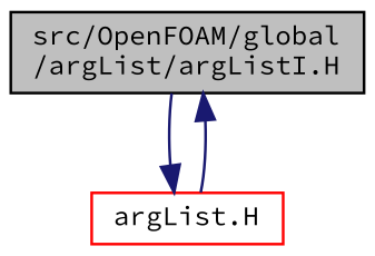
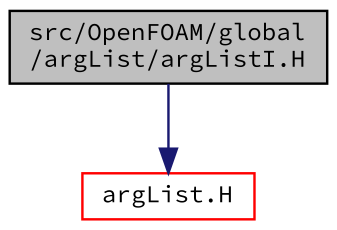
  digraph {
    fontname="Source Code Pro"
    node [fontname="Source Code Pro" fontsize=10 shape=record]
    edge [color=midnightblue fontname="Source Code Pro" fontsize=10 labelfontname=FreeSans labelfontsize=10 style=solid]
    n1 [color=black fillcolor=grey75 fontcolor=black height=0.2 label="src/OpenFOAM/global\l/argList/argListI.H" style=filled width=0.4]
    n2 [color=red height=0.2 label="argList.H" width=0.4]
    n1 -> n2
-   n2 -> n1
  }
